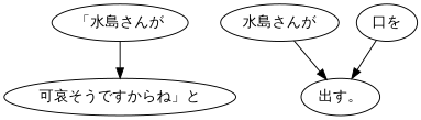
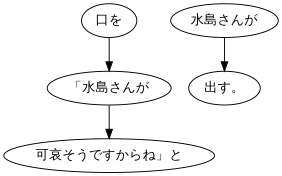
  digraph {
    n1 [label="「水島さんが"]
    n2 [label="可哀そうですからね」と"]
    n3 [label="出す。"]
    n4 [label="水島さんが"]
    n5 [label="口を"]
    n1 -> n2
    n4 -> n3
-   n5 -> n3
+   n5 -> n1
  }
